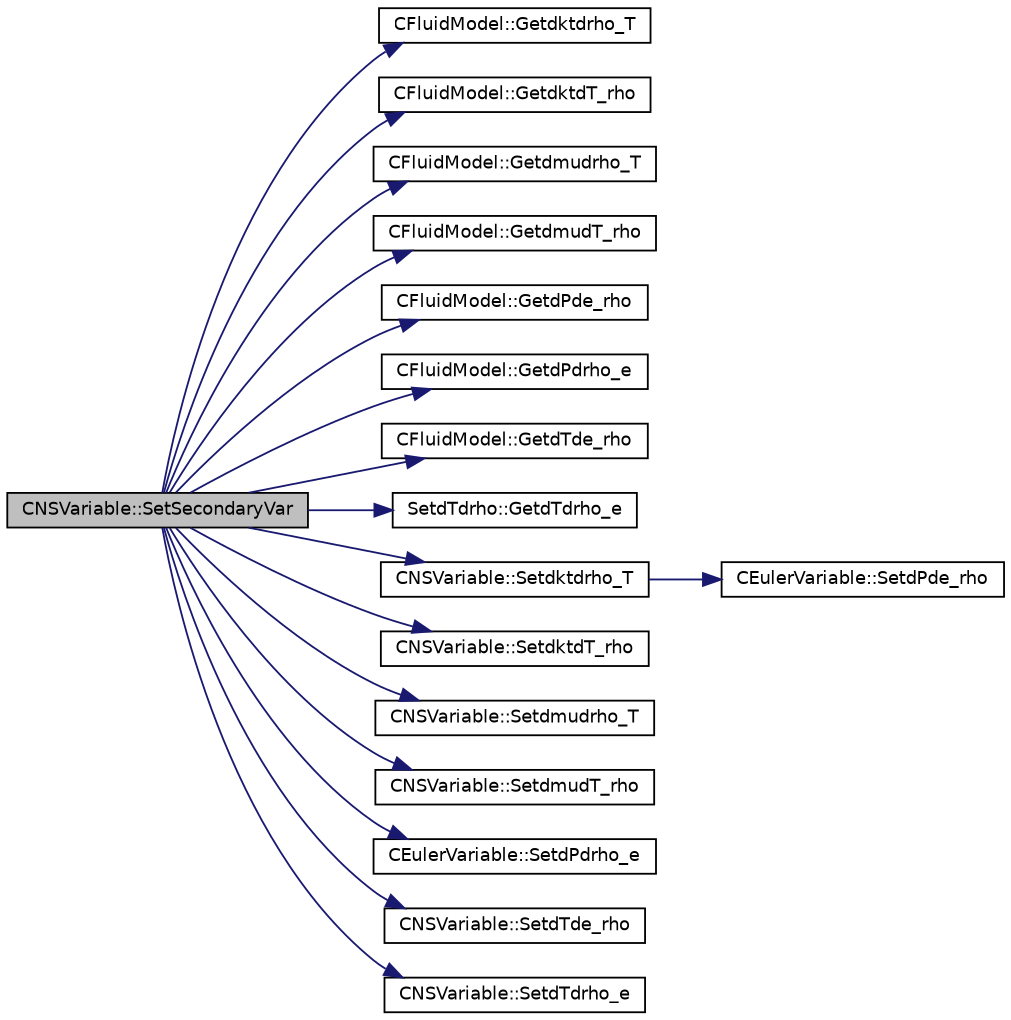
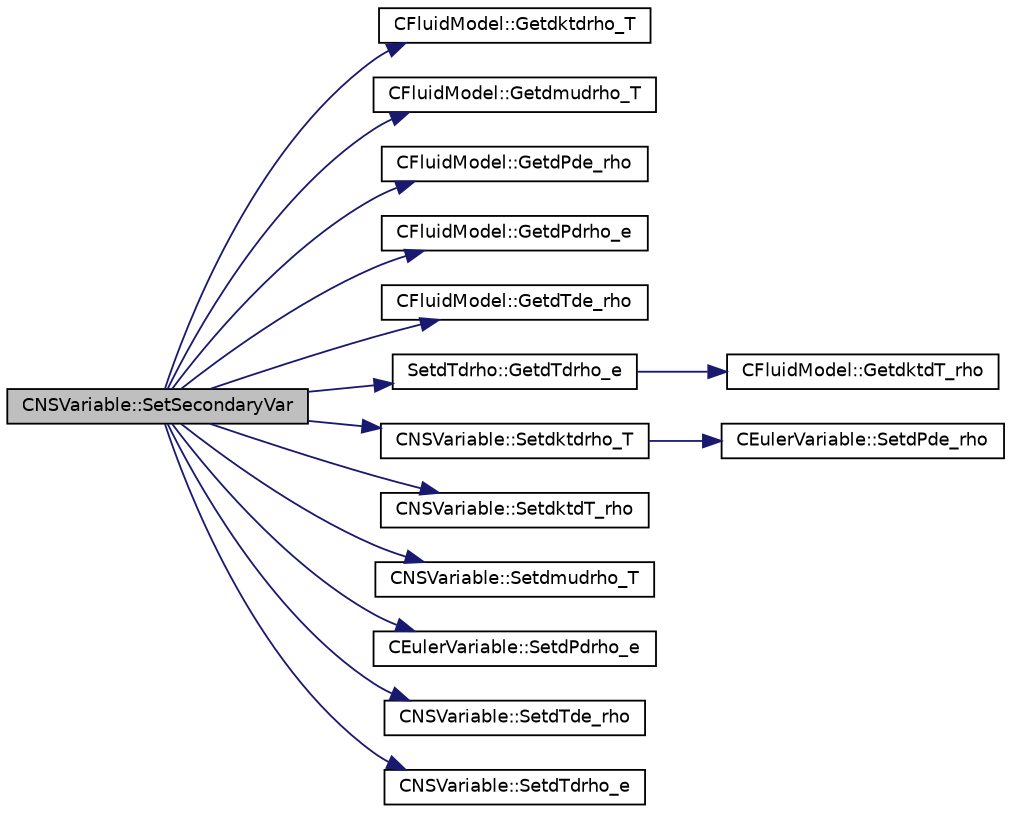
  digraph {
    rankdir=LR
    node [color=black fillcolor=white fontname=Helvetica fontsize=10 shape=record style=filled]
    edge [color=midnightblue fontname=Helvetica fontsize=10 labelfontname=Helvetica labelfontsize=10 style=solid]
    n1 [fillcolor=grey75 fontcolor=black height=0.2 label="CNSVariable::SetSecondaryVar" width=0.4]
    n2 [height=0.2 label="CFluidModel::Getdktdrho_T" width=0.4]
    n3 [height=0.2 label="CFluidModel::GetdktdT_rho" width=0.4]
    n4 [height=0.2 label="CFluidModel::Getdmudrho_T" width=0.4]
-   n5 [height=0.2 label="CFluidModel::GetdmudT_rho" width=0.4]
    n6 [height=0.2 label="CFluidModel::GetdPde_rho" width=0.4]
    n7 [height=0.2 label="CFluidModel::GetdPdrho_e" width=0.4]
    n8 [height=0.2 label="CFluidModel::GetdTde_rho" width=0.4]
    n9 [height=0.2 label="SetdTdrho::GetdTdrho_e" width=0.4]
    n10 [height=0.2 label="CNSVariable::Setdktdrho_T" width=0.4]
    n11 [height=0.2 label="CNSVariable::SetdktdT_rho" width=0.4]
    n12 [height=0.2 label="CNSVariable::Setdmudrho_T" width=0.4]
-   n13 [height=0.2 label="CNSVariable::SetdmudT_rho" width=0.4]
    n14 [height=0.2 label="CEulerVariable::SetdPdrho_e" width=0.4]
    n15 [height=0.2 label="CNSVariable::SetdTde_rho" width=0.4]
    n16 [height=0.2 label="CNSVariable::SetdTdrho_e" width=0.4]
    n17 [height=0.2 label="CEulerVariable::SetdPde_rho" width=0.4]
    n1 -> n2
-   n1 -> n3
+   n9 -> n3
    n1 -> n4
-   n1 -> n5
    n1 -> n6
    n1 -> n7
    n1 -> n8
    n1 -> n9
    n1 -> n10
    n1 -> n11
    n1 -> n12
-   n1 -> n13
    n1 -> n14
    n1 -> n15
    n1 -> n16
    n10 -> n17
  }
